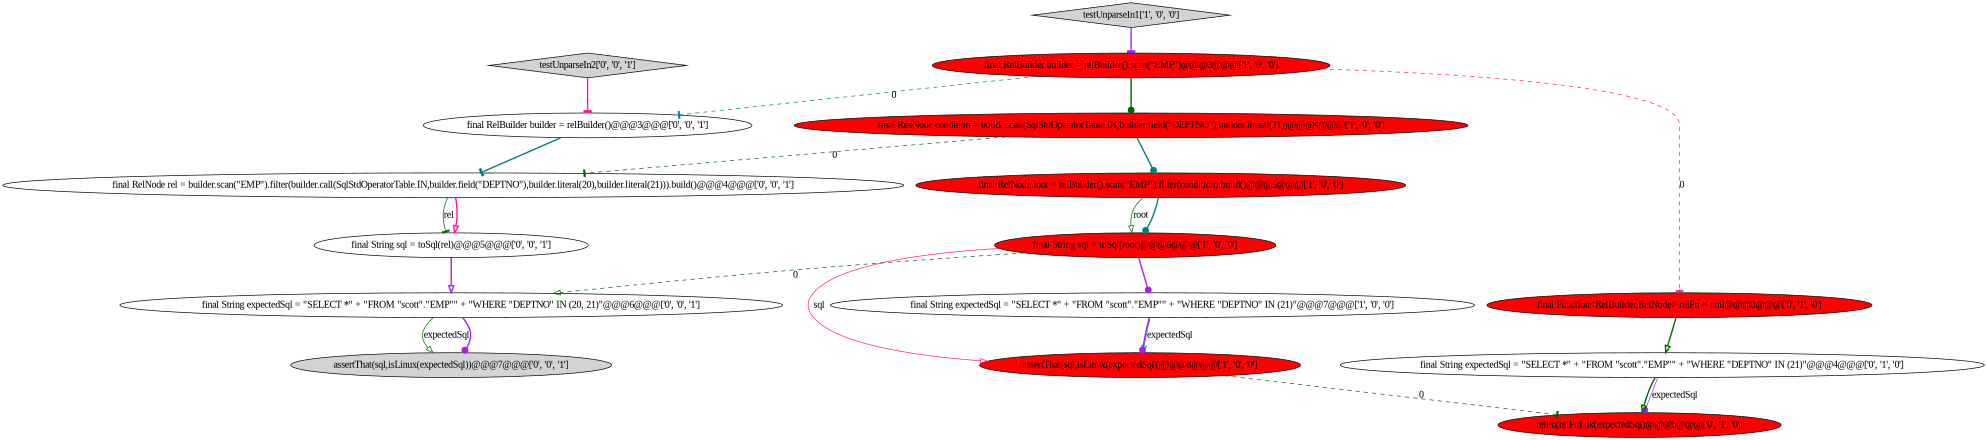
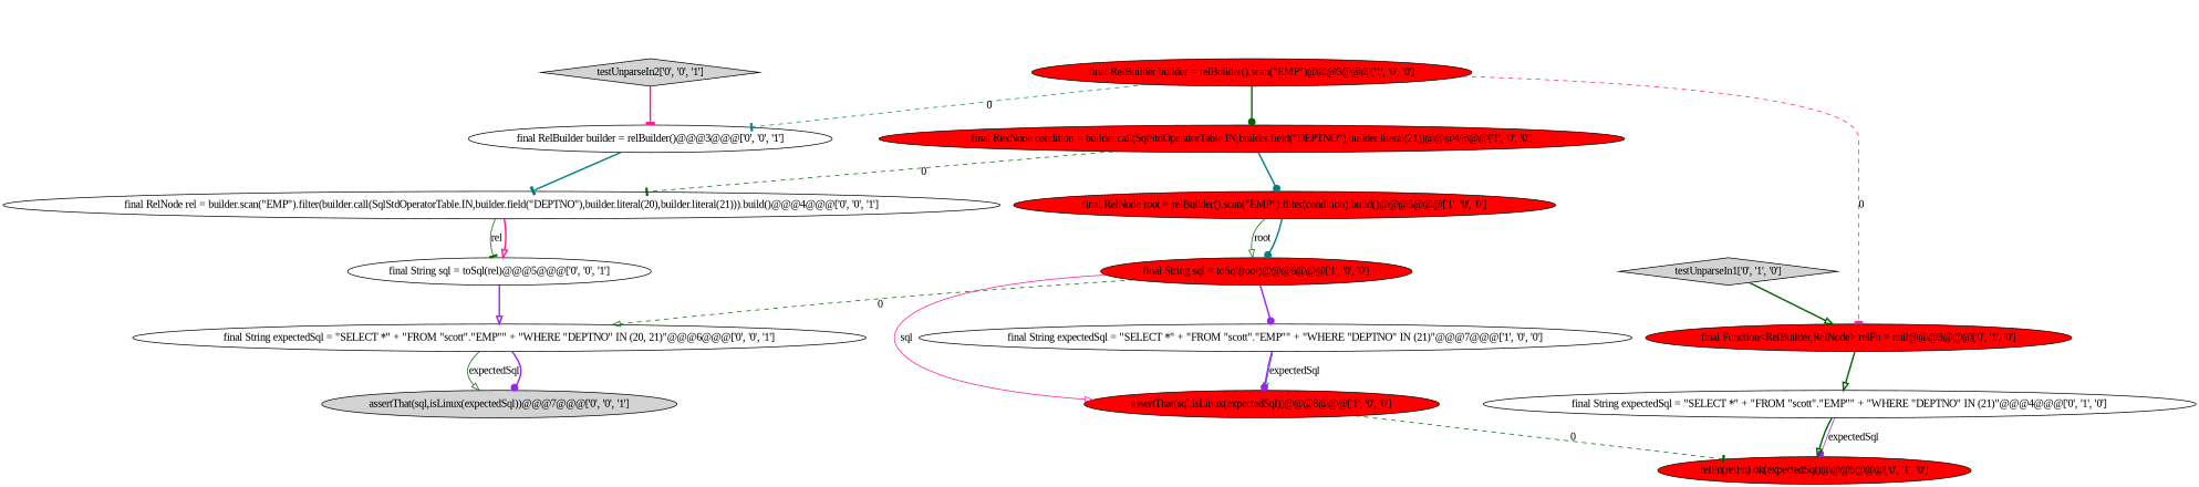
  digraph {
    fontname="Liberation Serif"
    node [fillcolor=red fontname="Liberation Serif" shape=ellipse style=filled]
    edge [arrowhead=onormal color=darkgreen fontname="Liberation Serif" style=bold]
    n1 [label="assertThat(sql,isLinux(expectedSql))@@@8@@@['1', '0', '0']"]
    n2 [label="relFn(relFn).ok(expectedSql)@@@5@@@['0', '1', '0']"]
    n3 [fillcolor=white label="final RelNode rel = builder.scan(\"EMP\").filter(builder.call(SqlStdOperatorTable.IN,builder.field(\"DEPTNO\"),builder.literal(20),builder.literal(21))).build()@@@4@@@['0', '0', '1']"]
    n4 [fillcolor=white label="final String sql = toSql(rel)@@@5@@@['0', '0', '1']"]
    n5 [fillcolor=white label="final String expectedSql = \"SELECT *\" + \"FROM \"scott\".\"EMP\"\" + \"WHERE \"DEPTNO\" IN (20, 21)\"@@@6@@@['0', '0', '1']"]
    n6 [fillcolor=lightgray label="assertThat(sql,isLinux(expectedSql))@@@7@@@['0', '0', '1']"]
    n7 [label="final RexNode condition = builder.call(SqlStdOperatorTable.IN,builder.field(\"DEPTNO\"),builder.literal(21))@@@4@@@['1', '0', '0']"]
    n8 [label="final RelNode root = relBuilder().scan(\"EMP\").filter(condition).build()@@@5@@@['1', '0', '0']"]
    n9 [label="final String sql = toSql(root)@@@6@@@['1', '0', '0']"]
    n10 [fillcolor=white label="final String expectedSql = \"SELECT *\" + \"FROM \"scott\".\"EMP\"\" + \"WHERE \"DEPTNO\" IN (21)\"@@@7@@@['1', '0', '0']"]
    n11 [fillcolor=white label="final String expectedSql = \"SELECT *\" + \"FROM \"scott\".\"EMP\"\" + \"WHERE \"DEPTNO\" IN (21)\"@@@4@@@['0', '1', '0']"]
    n12 [label="final Function<RelBuilder,RelNode> relFn = null@@@3@@@['0', '1', '0']"]
    n13 [fillcolor=white label="final RelBuilder builder = relBuilder()@@@3@@@['0', '0', '1']"]
+   n14 [fillcolor=lightgray label="testUnparseIn1['0', '1', '0']" shape=diamond]
    n15 [fillcolor=lightgray label="testUnparseIn2['0', '0', '1']" shape=diamond]
-   n16 [fillcolor=lightgray label="testUnparseIn1['1', '0', '0']" shape=diamond]
    n17 [label="final RelBuilder builder = relBuilder().scan(\"EMP\")@@@3@@@['1', '0', '0']"]
    n1 -> n2 [arrowhead=tee label=0 style=dashed]
    n3 -> n4 [color=deeppink]
    n3 -> n4 [arrowhead=tee label=rel style=solid]
    n4 -> n5 [color=purple]
    n5 -> n6 [label=expectedSql style=solid]
    n5 -> n6 [arrowhead=dot color=purple]
    n7 -> n3 [arrowhead=tee label=0 style=dashed]
    n7 -> n8 [arrowhead=dot color=teal]
    n8 -> n9 [arrowhead=dot color=teal]
    n8 -> n9 [label=root style=solid]
    n9 -> n1 [color=deeppink label=sql style=solid]
    n9 -> n5 [label=0 style=dashed]
    n9 -> n10 [arrowhead=dot color=purple]
    n10 -> n1 [color=teal label=expectedSql style=solid]
    n10 -> n1 [arrowhead=dot color=purple]
    n11 -> n2 [arrowhead=dot color=purple label=expectedSql style=solid]
    n11 -> n2
    n12 -> n11
    n13 -> n3 [arrowhead=tee color=teal]
+   n14 -> n12
    n15 -> n13 [arrowhead=tee color=deeppink]
-   n16 -> n17 [arrowhead=tee color=purple]
    n17 -> n7 [arrowhead=dot]
    n17 -> n12 [arrowhead=tee color=deeppink label=0 style=dashed]
    n17 -> n13 [arrowhead=tee color=teal label=0 style=dashed]
  }
